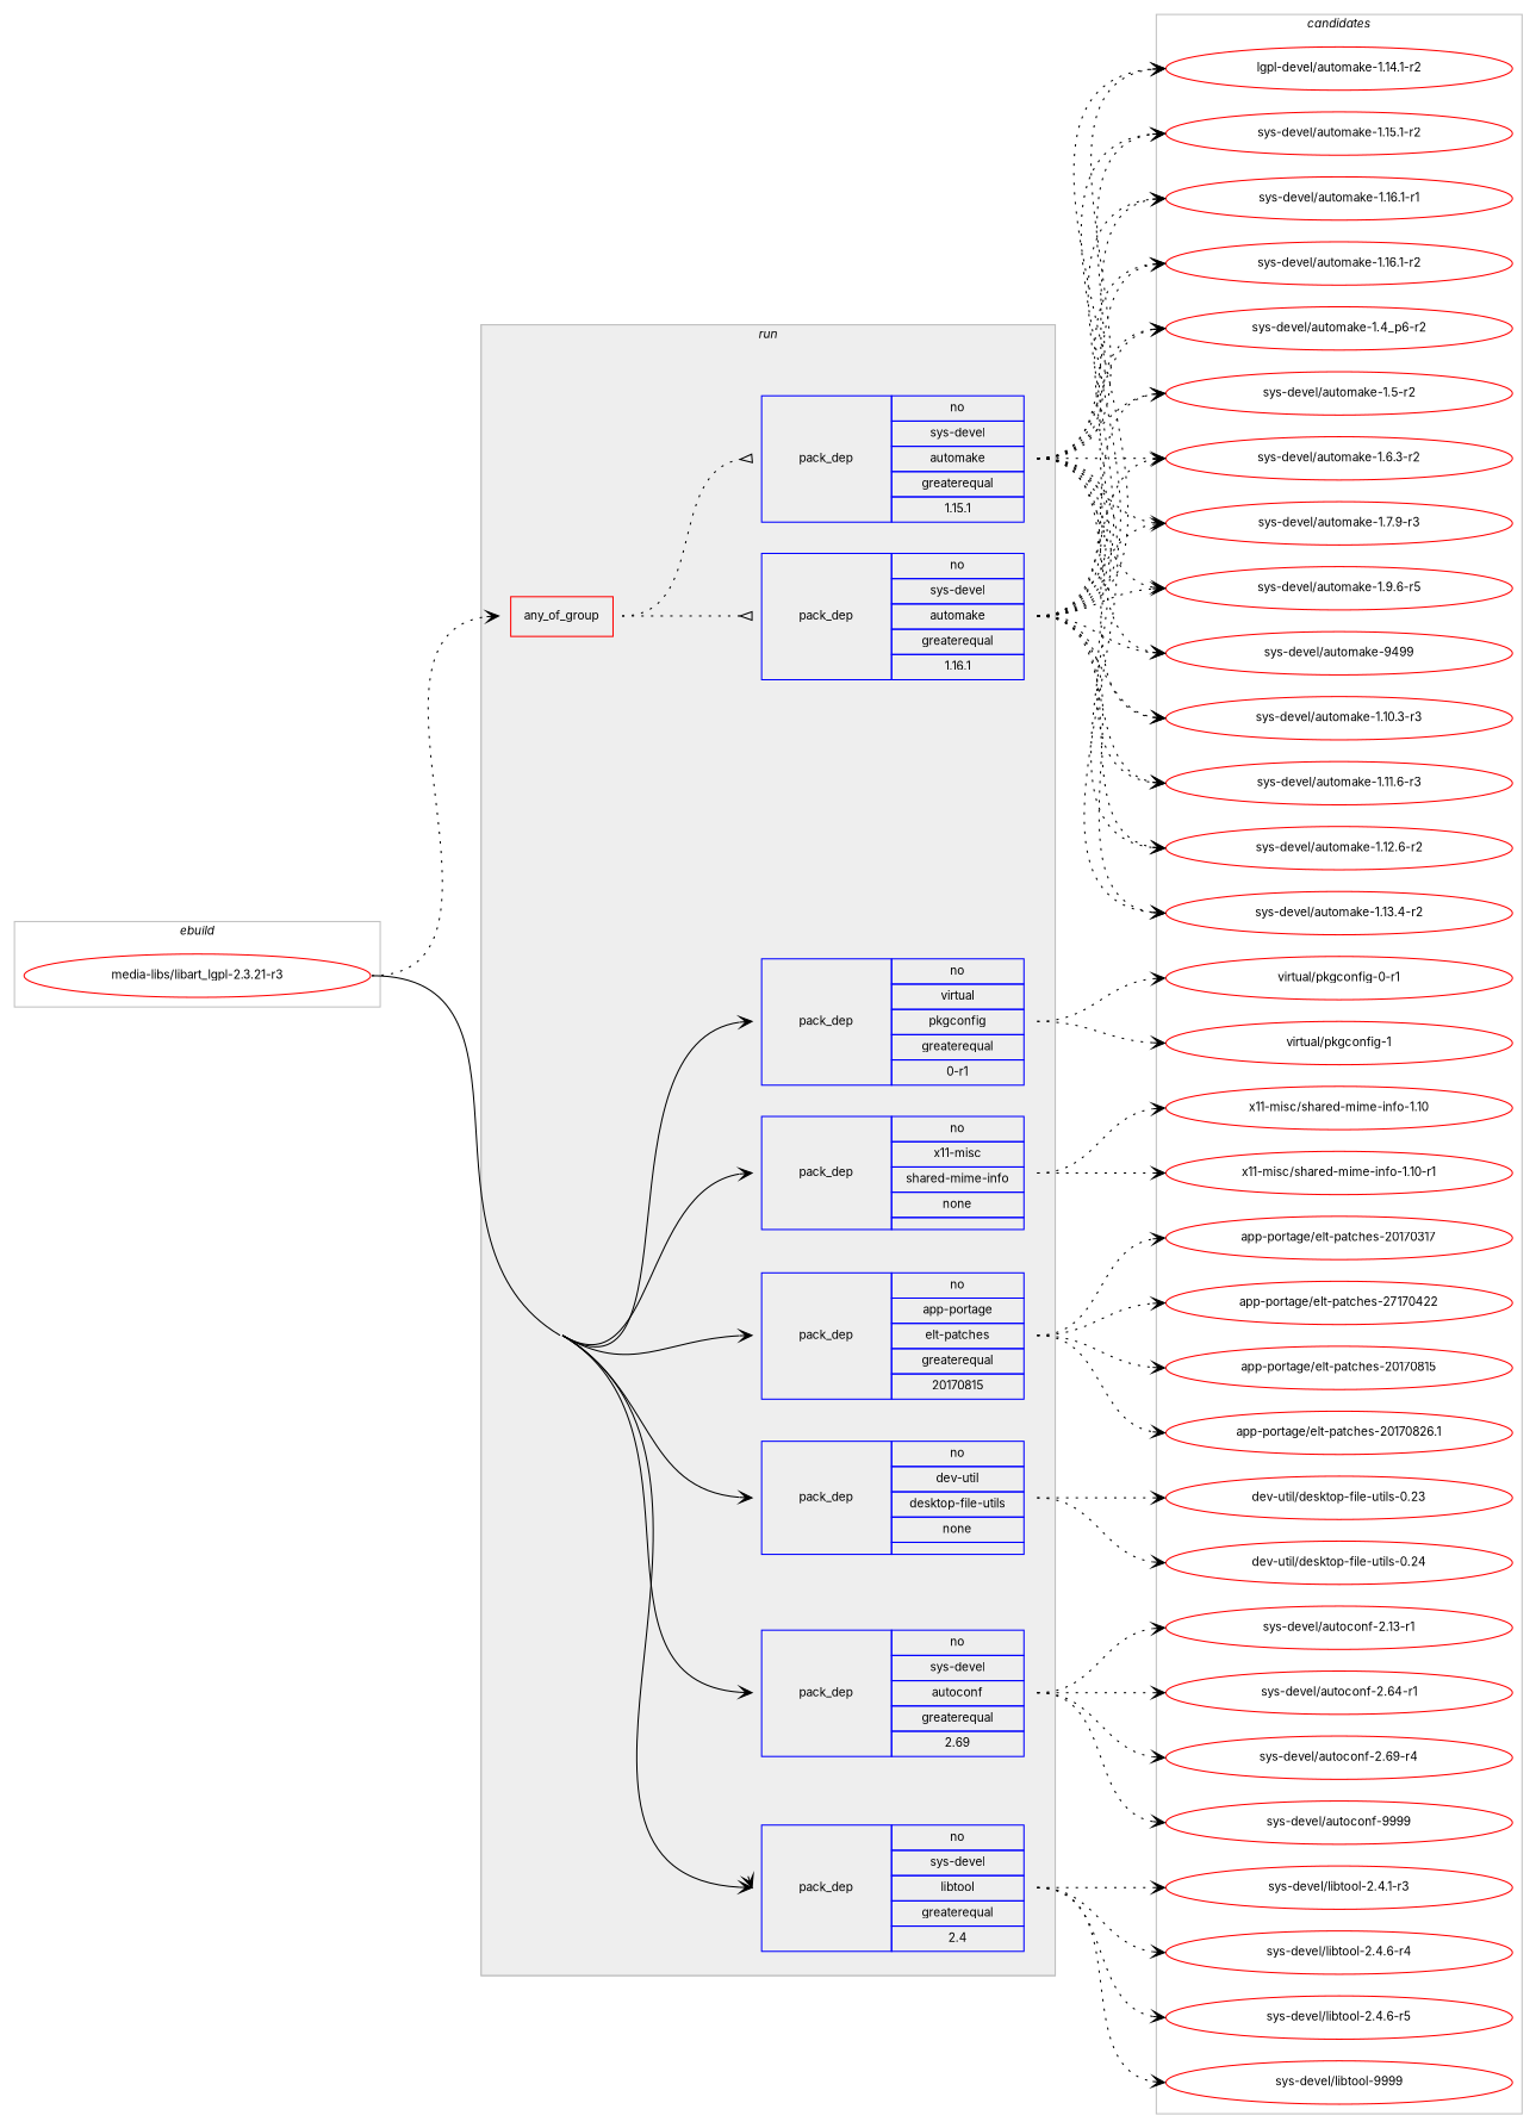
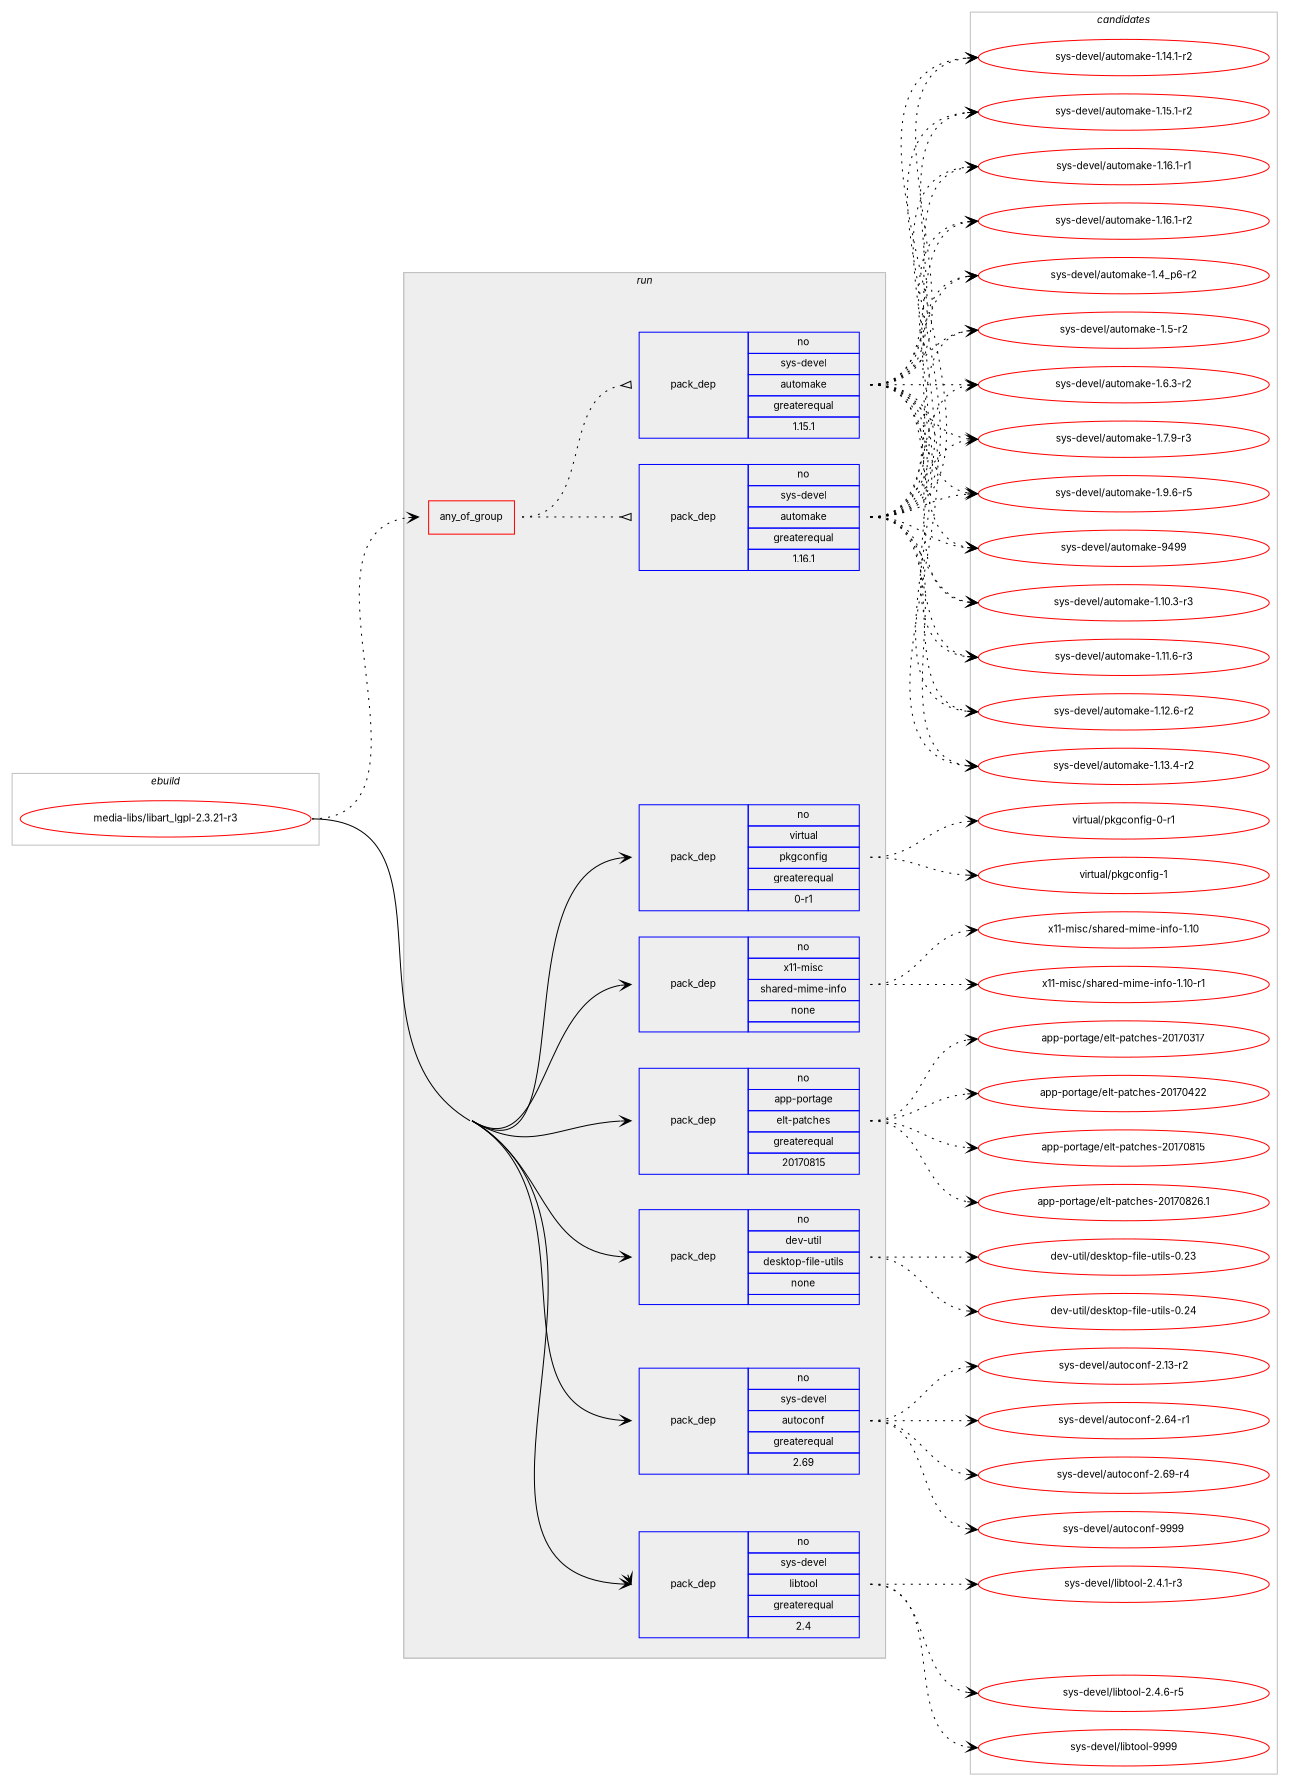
  digraph {
    compound=true
    concentrate=true
    fontname=Inter
    fontsize=10
    newrank=true
    rankdir=LR
    ranksep=1.5
    node [color=red fontname=Inter fontsize=10]
    edge [arrowhead=vee fontname=Inter headport=w style=dotted tailport=e weight=100]
    n1 [label="media-libs/libart_lgpl-2.3.21-r3" width=4]
    n2 [color=blue label=<<TABLE BORDER="0" CELLBORDER="1" CELLSPACING="0" CELLPADDING="4" WIDTH="220"><TR><TD ROWSPAN="6" CELLPADDING="30">pack_dep</TD></TR><TR><TD WIDTH="110">no</TD></TR><TR><TD>sys-devel</TD></TR><TR><TD>automake</TD></TR><TR><TD>greaterequal</TD></TR><TR><TD>1.16.1</TD></TR></TABLE>> shape=none]
    n3 [color=blue label=<<TABLE BORDER="0" CELLBORDER="1" CELLSPACING="0" CELLPADDING="4" WIDTH="220"><TR><TD ROWSPAN="6" CELLPADDING="30">pack_dep</TD></TR><TR><TD WIDTH="110">no</TD></TR><TR><TD>sys-devel</TD></TR><TR><TD>automake</TD></TR><TR><TD>greaterequal</TD></TR><TR><TD>1.15.1</TD></TR></TABLE>> shape=none]
    n4 [label=<<TABLE BORDER="0" CELLBORDER="1" CELLSPACING="0" CELLPADDING="4"><TR><TD CELLPADDING="10">any_of_group</TD></TR></TABLE>> shape=none]
    n5 [color=blue label=<<TABLE BORDER="0" CELLBORDER="1" CELLSPACING="0" CELLPADDING="4" WIDTH="220"><TR><TD ROWSPAN="6" CELLPADDING="30">pack_dep</TD></TR><TR><TD WIDTH="110">no</TD></TR><TR><TD>app-portage</TD></TR><TR><TD>elt-patches</TD></TR><TR><TD>greaterequal</TD></TR><TR><TD>20170815</TD></TR></TABLE>> shape=none]
    n6 [color=blue label=<<TABLE BORDER="0" CELLBORDER="1" CELLSPACING="0" CELLPADDING="4" WIDTH="220"><TR><TD ROWSPAN="6" CELLPADDING="30">pack_dep</TD></TR><TR><TD WIDTH="110">no</TD></TR><TR><TD>dev-util</TD></TR><TR><TD>desktop-file-utils</TD></TR><TR><TD>none</TD></TR><TR><TD></TD></TR></TABLE>> shape=none]
    n7 [color=blue label=<<TABLE BORDER="0" CELLBORDER="1" CELLSPACING="0" CELLPADDING="4" WIDTH="220"><TR><TD ROWSPAN="6" CELLPADDING="30">pack_dep</TD></TR><TR><TD WIDTH="110">no</TD></TR><TR><TD>sys-devel</TD></TR><TR><TD>autoconf</TD></TR><TR><TD>greaterequal</TD></TR><TR><TD>2.69</TD></TR></TABLE>> shape=none]
    n8 [color=blue label=<<TABLE BORDER="0" CELLBORDER="1" CELLSPACING="0" CELLPADDING="4" WIDTH="220"><TR><TD ROWSPAN="6" CELLPADDING="30">pack_dep</TD></TR><TR><TD WIDTH="110">no</TD></TR><TR><TD>sys-devel</TD></TR><TR><TD>libtool</TD></TR><TR><TD>greaterequal</TD></TR><TR><TD>2.4</TD></TR></TABLE>> shape=none]
    n9 [color=blue label=<<TABLE BORDER="0" CELLBORDER="1" CELLSPACING="0" CELLPADDING="4" WIDTH="220"><TR><TD ROWSPAN="6" CELLPADDING="30">pack_dep</TD></TR><TR><TD WIDTH="110">no</TD></TR><TR><TD>virtual</TD></TR><TR><TD>pkgconfig</TD></TR><TR><TD>greaterequal</TD></TR><TR><TD>0-r1</TD></TR></TABLE>> shape=none]
    n10 [color=blue label=<<TABLE BORDER="0" CELLBORDER="1" CELLSPACING="0" CELLPADDING="4" WIDTH="220"><TR><TD ROWSPAN="6" CELLPADDING="30">pack_dep</TD></TR><TR><TD WIDTH="110">no</TD></TR><TR><TD>x11-misc</TD></TR><TR><TD>shared-mime-info</TD></TR><TR><TD>none</TD></TR><TR><TD></TD></TR></TABLE>> shape=none]
    n11 [label="sys-devel/automake-1.10.3-r3" width=4]
    n12 [label="sys-devel/automake-1.11.6-r3" width=4]
    n13 [label="sys-devel/automake-1.12.6-r2" width=4]
    n14 [label="sys-devel/automake-1.13.4-r2" width=4]
-   n15 [label="lgpl-devel/automake-1.14.1-r2" width=4]
+   n15 [label="sys-devel/automake-1.14.1-r2" width=4]
    n16 [label="sys-devel/automake-1.15.1-r2" width=4]
    n17 [label="sys-devel/automake-1.16.1-r1" width=4]
    n18 [label="sys-devel/automake-1.16.1-r2" width=4]
    n19 [label="sys-devel/automake-1.4_p6-r2" width=4]
    n20 [label="sys-devel/automake-1.5-r2" width=4]
    n21 [label="sys-devel/automake-1.6.3-r2" width=4]
    n22 [label="sys-devel/automake-1.7.9-r3" width=4]
    n23 [label="sys-devel/automake-1.9.6-r5" width=4]
    n24 [label="sys-devel/automake-9499" width=4]
    n25 [label="app-portage/elt-patches-20170317" width=4]
-   n26 [label="app-portage/elt-patches-27170422" width=4]
+   n26 [label="app-portage/elt-patches-20170422" width=4]
    n27 [label="app-portage/elt-patches-20170815" width=4]
    n28 [label="app-portage/elt-patches-20170826.1" width=4]
    n29 [label="dev-util/desktop-file-utils-0.23" width=4]
    n30 [label="dev-util/desktop-file-utils-0.24" width=4]
-   n31 [label="sys-devel/autoconf-2.13-r1" width=4]
+   n31 [label="sys-devel/autoconf-2.13-r2" width=4]
    n32 [label="sys-devel/autoconf-2.64-r1" width=4]
    n33 [label="sys-devel/autoconf-2.69-r4" width=4]
    n34 [label="sys-devel/autoconf-9999" width=4]
    n35 [label="sys-devel/libtool-2.4.1-r3" width=4]
-   n36 [label="sys-devel/libtool-2.4.6-r4" width=4]
    n37 [label="sys-devel/libtool-2.4.6-r5" width=4]
    n38 [label="sys-devel/libtool-9999" width=4]
    n39 [label="virtual/pkgconfig-0-r1" width=4]
    n40 [label="virtual/pkgconfig-1" width=4]
    n41 [label="x11-misc/shared-mime-info-1.10" width=4]
    n42 [label="x11-misc/shared-mime-info-1.10-r1" width=4]
    subgraph cluster_1 {
      color=gray
      label=<<i>ebuild</i>>
      rank=same
      n1
    }
    subgraph cluster_2 {
      color=gray
      label=<<i>dependencies</i>>
      subgraph cluster_3 {
        color=gray
        fillcolor="#eeeeee"
        label=<<i>compile</i>>
        style=filled
        subgraph sub_4 {
          color=gray
          fillcolor="#eeeeee"
          label=<<i>compile</i>>
          style=filled
          n4
          subgraph sub_5 {
            color=gray
            fillcolor="#eeeeee"
            label=<<i>compile</i>>
            style=filled
            n2
          }
          subgraph sub_6 {
            color=gray
            fillcolor="#eeeeee"
            label=<<i>compile</i>>
            style=filled
            n3
          }
        }
        subgraph sub_7 {
          color=gray
          fillcolor="#eeeeee"
          label=<<i>compile</i>>
          style=filled
          n5
        }
        subgraph sub_8 {
          color=gray
          fillcolor="#eeeeee"
          label=<<i>compile</i>>
          style=filled
          n6
        }
        subgraph sub_9 {
          color=gray
          fillcolor="#eeeeee"
          label=<<i>compile</i>>
          style=filled
          n7
        }
        subgraph sub_10 {
          color=gray
          fillcolor="#eeeeee"
          label=<<i>compile</i>>
          style=filled
          n8
        }
        subgraph sub_11 {
          color=gray
          fillcolor="#eeeeee"
          label=<<i>compile</i>>
          style=filled
          n9
        }
        subgraph sub_12 {
          color=gray
          fillcolor="#eeeeee"
          label=<<i>compile</i>>
          style=filled
          n10
        }
      }
      subgraph cluster_13 {
        color=gray
        fillcolor="#eeeeee"
        label=<<i>compile and run</i>>
        style=filled
      }
      subgraph cluster_14 {
        color=gray
        fillcolor="#eeeeee"
        label=<<i>run</i>>
        style=filled
      }
    }
    subgraph cluster_15 {
      color=gray
      label=<<i>candidates</i>>
      rank=same
      subgraph sub_16 {
        color=black
        label=<<i>candidates</i>>
        nodesep=1
        rank=same
        n11
        n12
        n13
        n14
        n15
        n16
        n17
        n18
        n19
        n20
        n21
        n22
        n23
        n24
      }
      subgraph sub_17 {
        color=black
        label=<<i>candidates</i>>
        nodesep=1
        rank=same
        n11
        n12
        n13
        n14
        n15
        n16
        n17
        n18
        n19
        n20
        n21
        n22
        n23
        n24
      }
      subgraph sub_18 {
        color=black
        label=<<i>candidates</i>>
        nodesep=1
        rank=same
        n25
        n26
        n27
        n28
      }
      subgraph sub_19 {
        color=black
        label=<<i>candidates</i>>
        nodesep=1
        rank=same
        n29
        n30
      }
      subgraph sub_20 {
        color=black
        label=<<i>candidates</i>>
        nodesep=1
        rank=same
        n31
        n32
        n33
        n34
      }
      subgraph sub_21 {
        color=black
        label=<<i>candidates</i>>
        nodesep=1
        rank=same
        n35
-       n36
        n37
        n38
      }
      subgraph sub_22 {
        color=black
        label=<<i>candidates</i>>
        nodesep=1
        rank=same
        n39
        n40
      }
      subgraph sub_23 {
        color=black
        label=<<i>candidates</i>>
        nodesep=1
        rank=same
        n41
        n42
      }
    }
    n1 -> n4 [weight=20]
    n1 -> n5 [style=solid weight=20]
    n1 -> n6 [style=solid weight=20]
    n1 -> n7 [style=solid weight=20]
    n1 -> n8 [style=solid weight=20]
    n1 -> n9 [style=solid weight=20]
    n1 -> n10 [style=solid weight=20]
    n2 -> n11
    n2 -> n12
    n2 -> n13
    n2 -> n14
    n2 -> n15
    n2 -> n16
    n2 -> n17
    n2 -> n18
    n2 -> n19
    n2 -> n20
    n2 -> n21
    n2 -> n22
    n2 -> n23
    n2 -> n24
    n3 -> n11
    n3 -> n12
    n3 -> n13
    n3 -> n14
    n3 -> n15
    n3 -> n16
    n3 -> n17
    n3 -> n18
    n3 -> n19
    n3 -> n20
    n3 -> n21
    n3 -> n22
    n3 -> n23
    n3 -> n24
    n4 -> n2 [arrowhead=oinv weight=20]
    n4 -> n3 [arrowhead=oinv weight=20]
    n5 -> n25
    n5 -> n26
    n5 -> n27
    n5 -> n28
    n6 -> n29
    n6 -> n30
    n7 -> n31
    n7 -> n32
    n7 -> n33
    n7 -> n34
    n8 -> n35
-   n8 -> n36
    n8 -> n37
    n8 -> n38
    n9 -> n39
    n9 -> n40
    n10 -> n41
    n10 -> n42
  }
